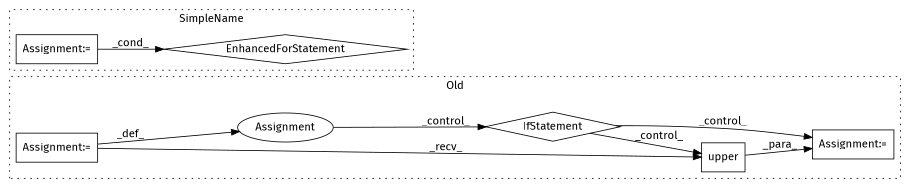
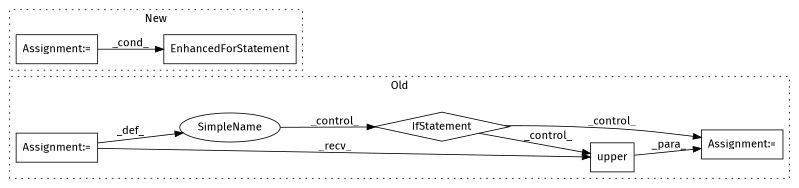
  digraph {
    fontname="Fira Sans"
    rankdir=LR
    node [a=7 fontname="Fira Sans" l=1 s="4126,4203" shape=box]
    edge [fontname="Fira Sans"]
    n1 [a=32 l=7 label=upper s=4968]
    n2 [label="Assignment:=" s=4939]
    n3 [a=25 l="10,2" label=IfStatement s="4775,4807" shape=diamond]
-   n4 [a=42 label=Assignment shape=ellipse l="" s=""]
+   n4 [a=42 label=SimpleName shape=ellipse l="" s=""]
    n5 [label="Assignment:=" s=4571]
-   n6 [a=70 l="53,2" label=EnhancedForStatement shape=diamond]
+   n6 [a=70 l="53,2" label=EnhancedForStatement]
    n7 [l="53,2" label="Assignment:="]
    subgraph cluster_1 {
      label=Old
      style=dotted
      n1
      n2
      n3
      n4
      n5
    }
    subgraph cluster_2 {
-     label=SimpleName
+     label=New
      style=dotted
      n6
      n7
    }
    n1 -> n2 [label=_para_]
    n3 -> n1 [label=_control_]
    n3 -> n2 [label=_control_]
    n4 -> n3 [label=_control_]
    n5 -> n1 [label=_recv_]
    n5 -> n4 [label=_def_]
    n7 -> n6 [label=_cond_]
  }
